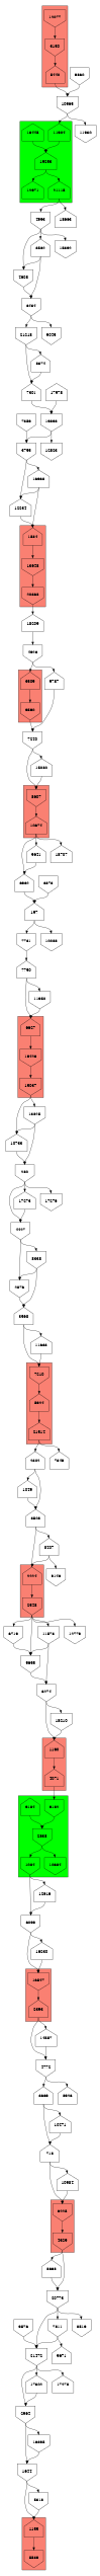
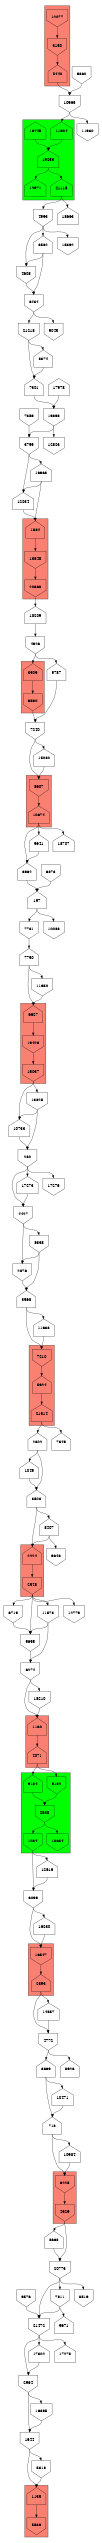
  digraph {
    node [shape=invhouse]
    edge [headport=n tailport=s]
    7210 [height=1 width=1]
    5924 [height=1 shape=house width=1]
    21514 [height=1 shape=house width=1]
    2224 [height=1 shape=house width=1]
    2548 [height=1 width=1]
    1160 [height=1 shape=house width=1]
    4071 [height=1 shape=house width=1]
    9182 [height=1 width=1]
    9184 [height=1 shape=house width=1]
    2838 [height=1 width=1]
    1084 [height=1 width=1]
    10684 [height=1 width=1]
    16547 [height=1 width=1]
    2393 [height=1 shape=house width=1]
    6225 [height=1 width=1]
    4329 [height=1 width=1]
    1155 [height=1 shape=house width=1]
    5539 [height=1 width=1]
    6627 [height=1 shape=house width=1]
    19426 [height=1 width=1]
    15037 [height=1 width=1]
    8607 [height=1 width=1]
    10674 [height=1 shape=house width=1]
    3509 [height=1 shape=house width=1]
    9590 [height=1 width=1]
    1584 [height=1 shape=house width=1]
    13648 [height=1 width=1]
    20368 [height=1 width=1]
    11904 [height=1 shape=house width=1]
    16445 [height=1 shape=house width=1]
    19253 [height=1 shape=house width=1]
    12971 [height=1 shape=house width=1]
    21115 [height=1 shape=house width=1]
    12077 [height=1 width=1]
    3150 [height=1 width=1]
    5440 [height=1 shape=house width=1]
    2302 [height=1 shape=house width=1]
    7349 [height=1 shape=house width=1]
    6719 [height=1 width=1]
    9655 [height=1 width=1]
    11573 [height=1 width=1]
    12779 [height=1 width=1]
    6099 [height=1 width=1]
    12616 [height=1 shape=house width=1]
    4772 [height=1 width=1]
    14557 [height=1 shape=house width=1]
    8668 [height=1 shape=house width=1]
    20773 [height=1 width=1]
    10733 [height=1 shape=house width=1]
    13825 [height=1 width=1]
    6962 [height=1 shape=house width=1]
    9641 [height=1 shape=house width=1]
    18707 [height=1 shape=house width=1]
    7240 [height=1 width=1]
    18209 [height=1 shape=house width=1]
    4993 [height=1 width=1]
    18663 [height=1 shape=house width=1]
    10965 [height=1 width=1]
    1049 [height=1 shape=house width=1]
    3508 [height=1 shape=house width=1]
    6274 [height=1 width=1]
    16230 [height=1 shape=house width=1]
    3669 [height=1 shape=house width=1]
    8926 [height=1 shape=house width=1]
    7811 [height=1 width=1]
    21472 [height=1 width=1]
    8519 [height=1 width=1]
    280 [height=1 width=1]
    197 [height=1 shape=house width=1]
    15080 [height=1 shape=house width=1]
    4926 [height=1 width=1]
    9787 [height=1 shape=house width=1]
    3562 [height=1 shape=house width=1]
    4608 [height=1 width=1]
    15392 [height=1 width=1]
    11930 [height=1 width=1]
    8407 [height=1 shape=house width=1]
-   9146 [height=1 width=1]
+   9146 [height=1 width=1 label=9646]
    18210 [height=1 width=1]
    718 [height=1 shape=house width=1]
    10471 [height=1 shape=house width=1]
    10984 [height=1 shape=house width=1]
    9671 [height=1 shape=house width=1]
    2964 [height=1 width=1]
    17302 [height=1 shape=house width=1]
    17278 [height=1 shape=house width=1]
    1644 [height=1 width=1]
    16395 [height=1 width=1]
    5318 [height=1 width=1]
    9576 [height=1 width=1]
    3568 [height=1 shape=house width=1]
    11633 [height=1 shape=house width=1]
    2876 [height=1 width=1]
    4427 [height=1 width=1]
    8338 [height=1 width=1]
    17273 [height=1 shape=house width=1]
    17276 [height=1 width=1]
    7750 [height=1 shape=house width=1]
    11950 [height=1 width=1]
    7731 [height=1 width=1]
    10088 [height=1 width=1]
    6873 [height=1 width=1]
    12234 [height=1 shape=house width=1]
    3755 [height=1 width=1]
    16968 [height=1 shape=house width=1]
    7359 [height=1 width=1]
    19898 [height=1 width=1]
    12823 [height=1 width=1]
    7301 [height=1 shape=house width=1]
    8374 [height=1 shape=house width=1]
    21218 [height=1 width=1]
    6434 [height=1 width=1]
    9045 [height=1 width=1]
    9860 [height=1 width=1]
    17978 [height=1 shape=house width=1]
    subgraph cluster_1 {
      fillcolor=salmon
      style=filled
      7210
      5924
      21514
    }
    subgraph cluster_2 {
      fillcolor=salmon
      style=filled
      2224
      2548
    }
    subgraph cluster_3 {
      fillcolor=salmon
      style=filled
      1160
      4071
    }
    subgraph cluster_4 {
      fillcolor=green
      style=filled
      9182
      9184
      2838
      1084
      10684
    }
    subgraph cluster_5 {
      fillcolor=salmon
      style=filled
      16547
      2393
    }
    subgraph cluster_6 {
      fillcolor=salmon
      style=filled
      6225
      4329
    }
    subgraph cluster_7 {
      fillcolor=salmon
      style=filled
      1155
      5539
    }
    subgraph cluster_8 {
      fillcolor=salmon
      style=filled
      6627
      19426
      15037
    }
    subgraph cluster_9 {
      fillcolor=salmon
      style=filled
      8607
      10674
    }
    subgraph cluster_10 {
      fillcolor=salmon
      style=filled
      3509
      9590
    }
    subgraph cluster_11 {
      fillcolor=salmon
      style=filled
      1584
      13648
      20368
    }
    subgraph cluster_12 {
      fillcolor=green
      style=filled
      11904
      16445
      19253
      12971
      21115
    }
    subgraph cluster_13 {
      fillcolor=salmon
      style=filled
      12077
      3150
      5440
    }
    7210 -> 5924
    5924 -> 21514
    21514 -> 2302
    21514 -> 7349
    2224 -> 2548
    2548 -> 6719
    2548 -> 9655
    2548 -> 11573
    2548 -> 12779
    1160 -> 4071
    4071 -> 9182
+   4071 -> 9184
    9182 -> 2838
    9184 -> 2838
    2838 -> 1084
    2838 -> 10684
    1084 -> 6099
    1084 -> 12616
    16547 -> 2393
    2393 -> 4772
    2393 -> 14557
    6225 -> 4329
    4329 -> 8668
    4329 -> 20773
    1155 -> 5539
    6627 -> 19426
    19426 -> 15037
    15037 -> 10733
    15037 -> 13825
    8607 -> 10674
    10674 -> 6962
    10674 -> 9641
    10674 -> 18707
    3509 -> 9590
    9590 -> 7240
    1584 -> 13648
    13648 -> 20368
    20368 -> 18209
    11904 -> 19253
    16445 -> 19253
    19253 -> 12971
    19253 -> 21115
    21115 -> 4993
    21115 -> 18663
    12077 -> 3150
    3150 -> 5440
    5440 -> 10965
    2302 -> 1049
    2302 -> 3508
    6719 -> 9655
    9655 -> 6274
    11573 -> 9655
    11573 -> 6274
    6099 -> 16547
    6099 -> 16230
    12616 -> 6099
    4772 -> 3669
    4772 -> 8926
    14557 -> 4772
    8668 -> 20773
    20773 -> 7811
    20773 -> 21472
    20773 -> 8519
    10733 -> 280
    13825 -> 10733
    13825 -> 280
    6962 -> 197
    9641 -> 6962
    7240 -> 8607
    7240 -> 15080
    18209 -> 4926
    4993 -> 3562
    4993 -> 4608
    4993 -> 15392
    10965 -> 11904
    10965 -> 11930
    1049 -> 3508
    3508 -> 2224
    3508 -> 8407
    6274 -> 1160
    6274 -> 18210
    16230 -> 16547
    3669 -> 718
    3669 -> 10471
    7811 -> 21472
    7811 -> 9671
    21472 -> 2964
    21472 -> 17302
    21472 -> 17278
    280 -> 4427
    280 -> 17273
    280 -> 17276
    197 -> 7731
    197 -> 10088
    15080 -> 8607
    4926 -> 3509
    4926 -> 9787
    9787 -> 7240
    3562 -> 4608
    3562 -> 6434
    4608 -> 6434
    8407 -> 2224
    8407 -> 9146
    18210 -> 1160
    718 -> 6225
    718 -> 10984
    10471 -> 718
    10984 -> 6225
    2964 -> 1644
    2964 -> 16395
    17302 -> 2964
    1644 -> 1155
    1644 -> 5318
    16395 -> 1644
    5318 -> 1155
    9576 -> 21472
    3568 -> 7210
    3568 -> 11633
    11633 -> 7210
    2876 -> 3568
    4427 -> 2876
    4427 -> 8338
    8338 -> 3568
    8338 -> 2876
    17273 -> 4427
    7750 -> 6627
    7750 -> 11950
    11950 -> 6627
    7731 -> 7750
    6873 -> 197
    12234 -> 1584
    3755 -> 12234
    3755 -> 16968
    16968 -> 1584
    16968 -> 12234
    7359 -> 3755
    19898 -> 3755
    19898 -> 12823
    7301 -> 19898
    8374 -> 7301
    21218 -> 7301
    21218 -> 8374
    6434 -> 21218
    6434 -> 9045
    9860 -> 10965
    17978 -> 19898
  }
